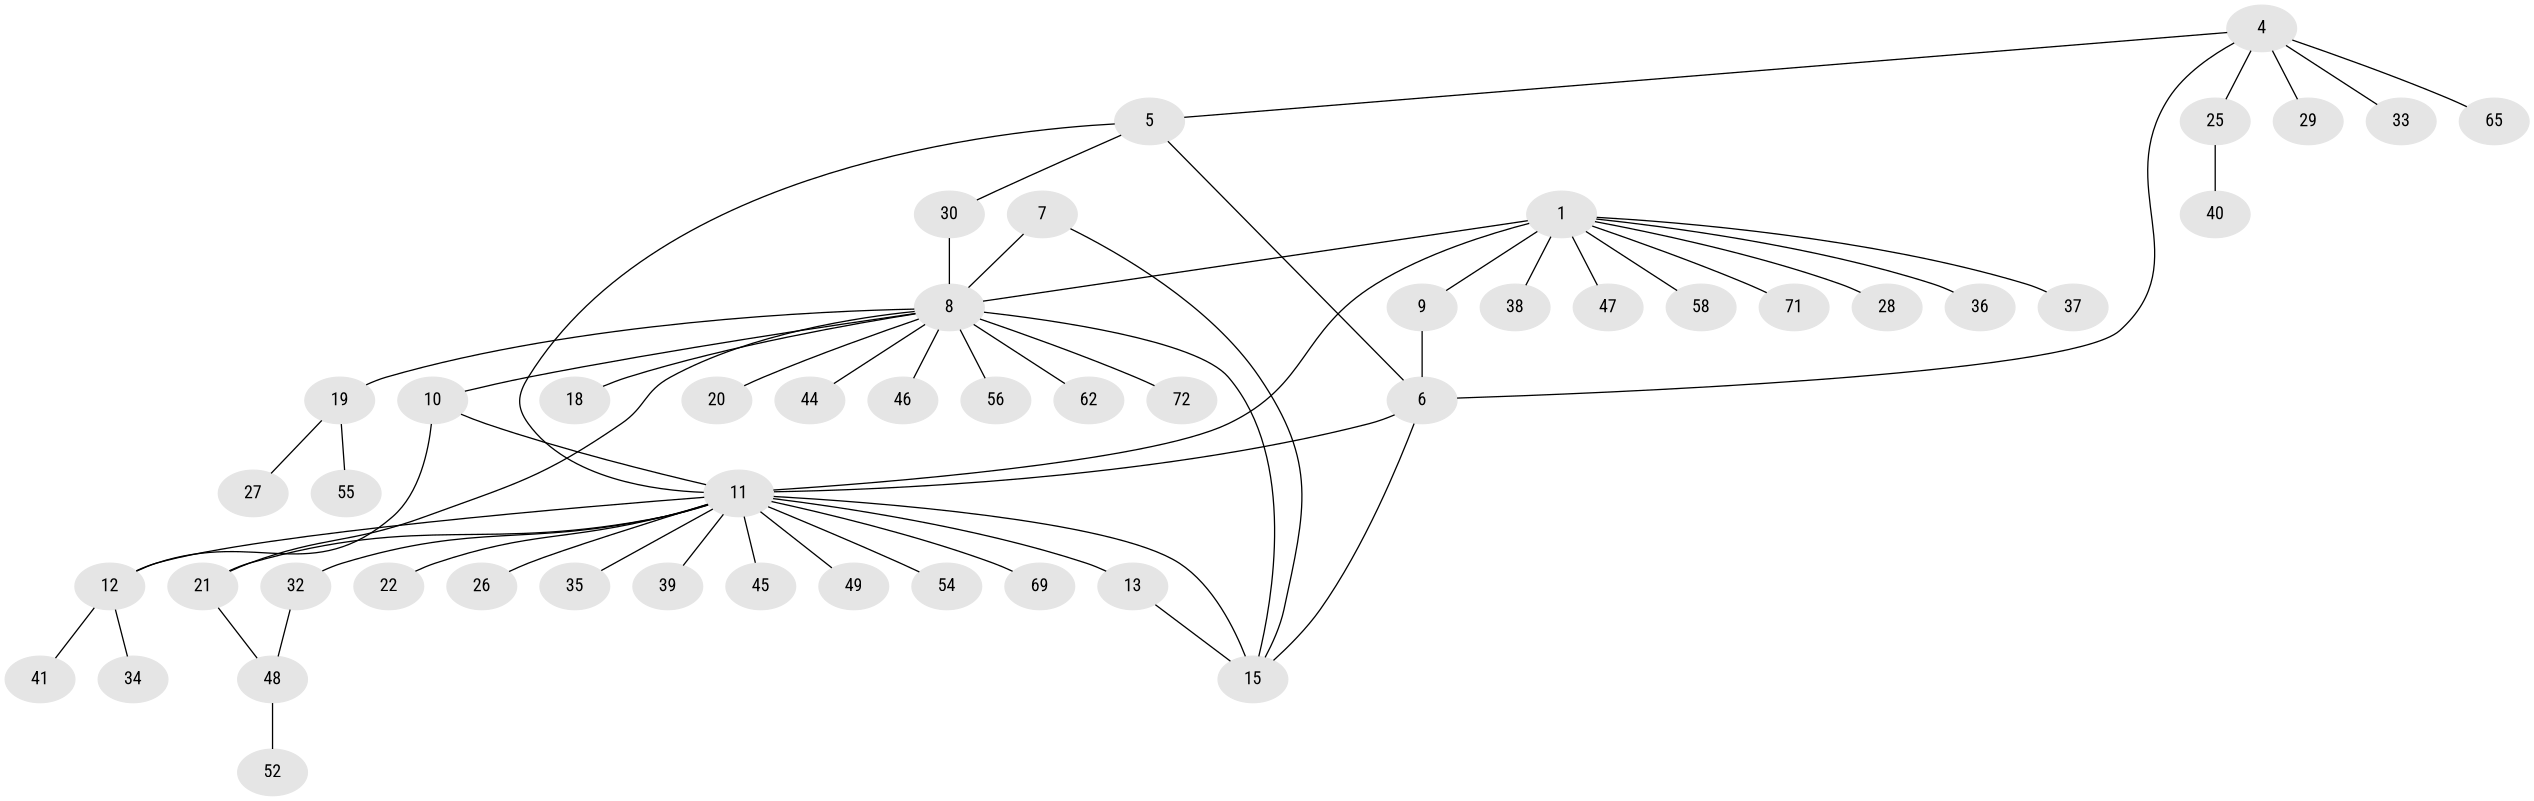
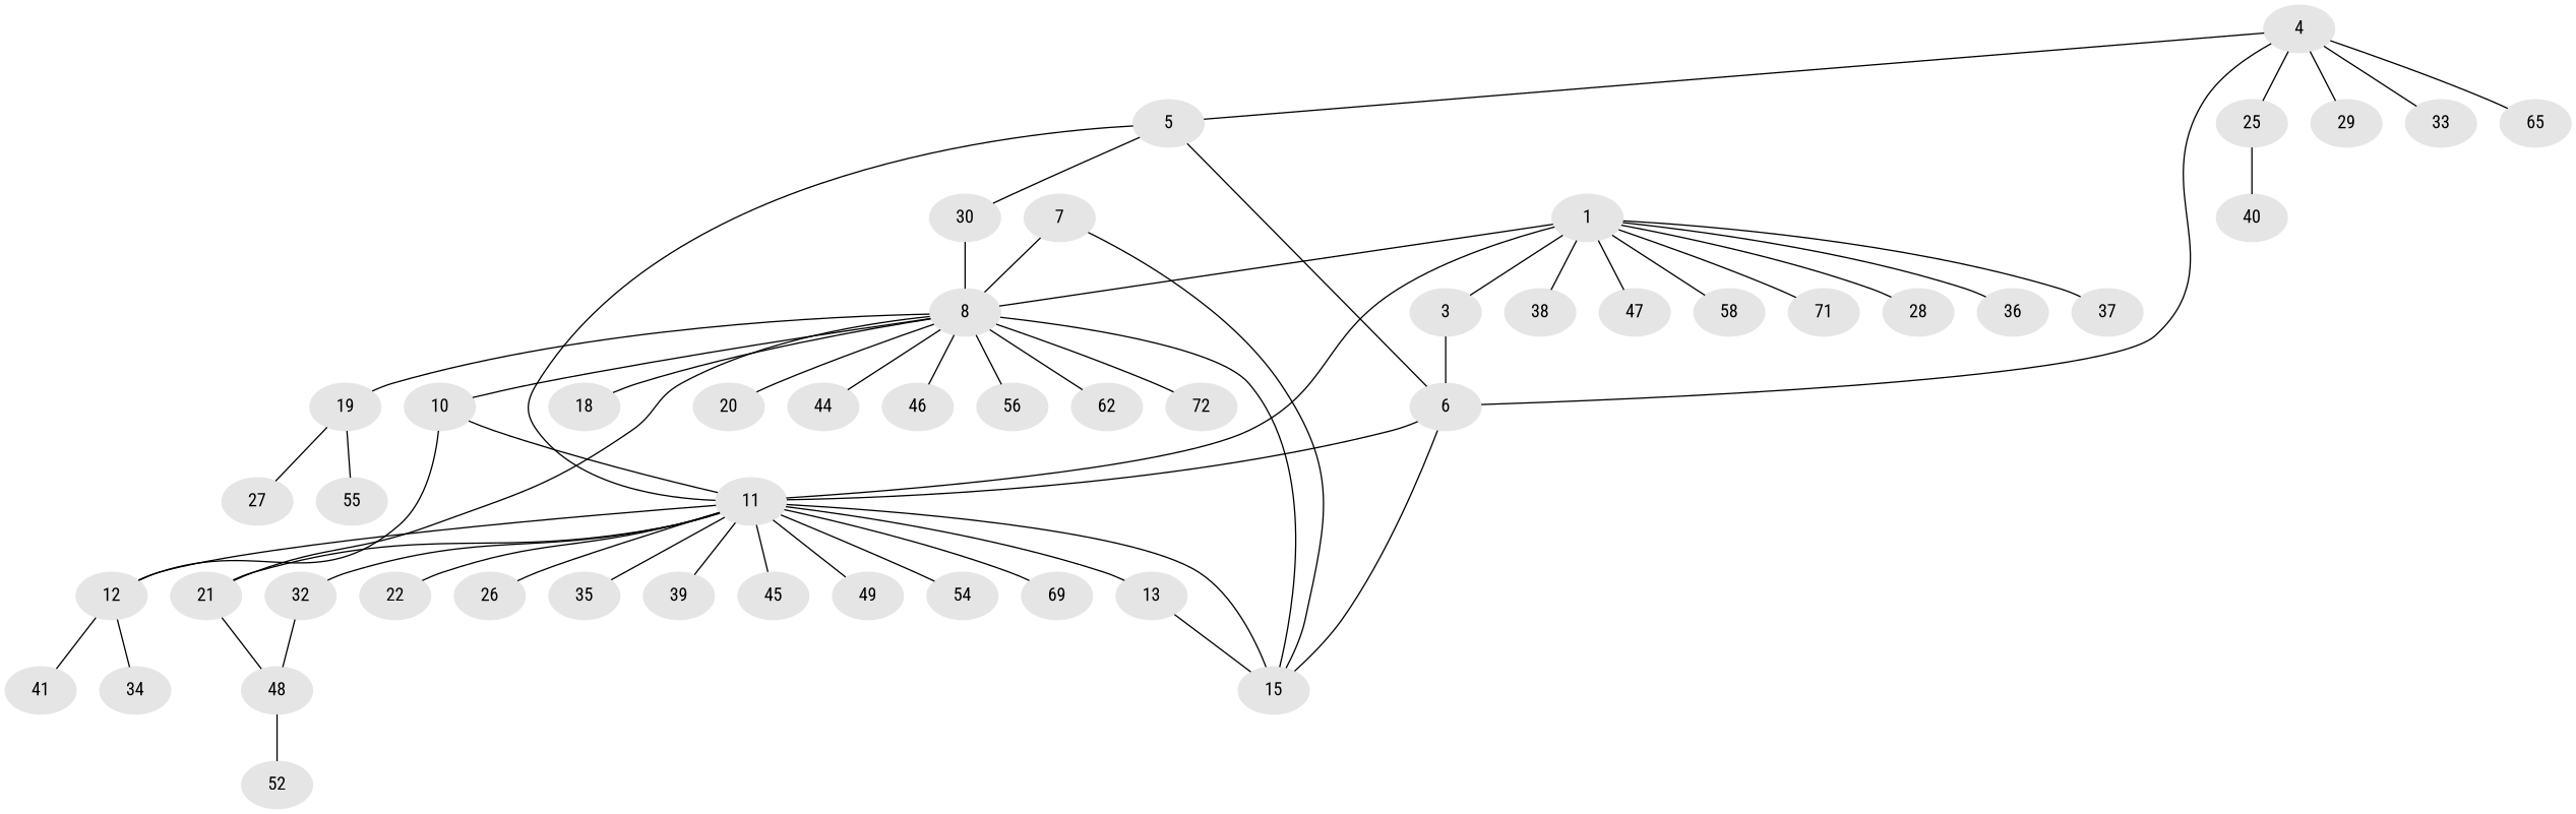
  graph {
    fontname="Roboto Condensed"
    node [color=gray90 fontname="Roboto Condensed" style=filled]
    edge [fontname="Roboto Condensed"]
    1 [super="+2"]
-   3 [super="+31" label=9]
+   3 [super="+31"]
    8 [super="+9"]
    11 [super="+14"]
    28
    36
    37 [super="+67"]
    38 [super="+64"]
    47
    58 [super="+73"]
    71
    6 [super="+68"]
    15 [super="+59"]
    10 [super="+24"]
    18
    19 [super="+43"]
    20
    21
    44 [super="+53"]
    46
    56 [super="+60"]
    62
    72
    12 [super="+63"]
    13 [super="+16"]
    22
    26
    32 [super="+51"]
    35 [super="+42"]
    39
    45
    49
    54
    69
    4 [super="+17"]
    5 [super="+50"]
    25 [super="+61"]
    29 [super="+70"]
    33
    65
    30
    40
    7 [super="+23"]
    27
    55
    48 [super="+66"]
    34
    41
    52 [super="+57"]
    1 -- 3 [weight=2]
    1 -- 8
    1 -- 11 [weight=2]
    1 -- 28
    1 -- 36
    1 -- 37
    1 -- 38
    1 -- 47
    1 -- 58
    1 -- 71
    3 -- 6
    8 -- 15
    8 -- 10
    8 -- 18
    8 -- 19
    8 -- 20
    8 -- 21
    8 -- 44
    8 -- 46
    8 -- 56
    8 -- 62
    8 -- 72
    11 -- 15
    11 -- 21
    11 -- 12
    11 -- 13
    11 -- 22
    11 -- 26
    11 -- 32
    11 -- 35
    11 -- 39
    11 -- 45
    11 -- 49
    11 -- 54
    11 -- 69
    6 -- 11
    6 -- 15
    10 -- 11
    10 -- 12
    19 -- 27
    19 -- 55
    21 -- 48
    12 -- 34
    12 -- 41
    13 -- 15
    32 -- 48
    4 -- 6
    4 -- 5
    4 -- 25
    4 -- 29
    4 -- 33
    4 -- 65
    5 -- 11
    5 -- 6
    5 -- 30
    25 -- 40
    30 -- 8
    7 -- 8 [weight=2]
    7 -- 15
    48 -- 52
  }
